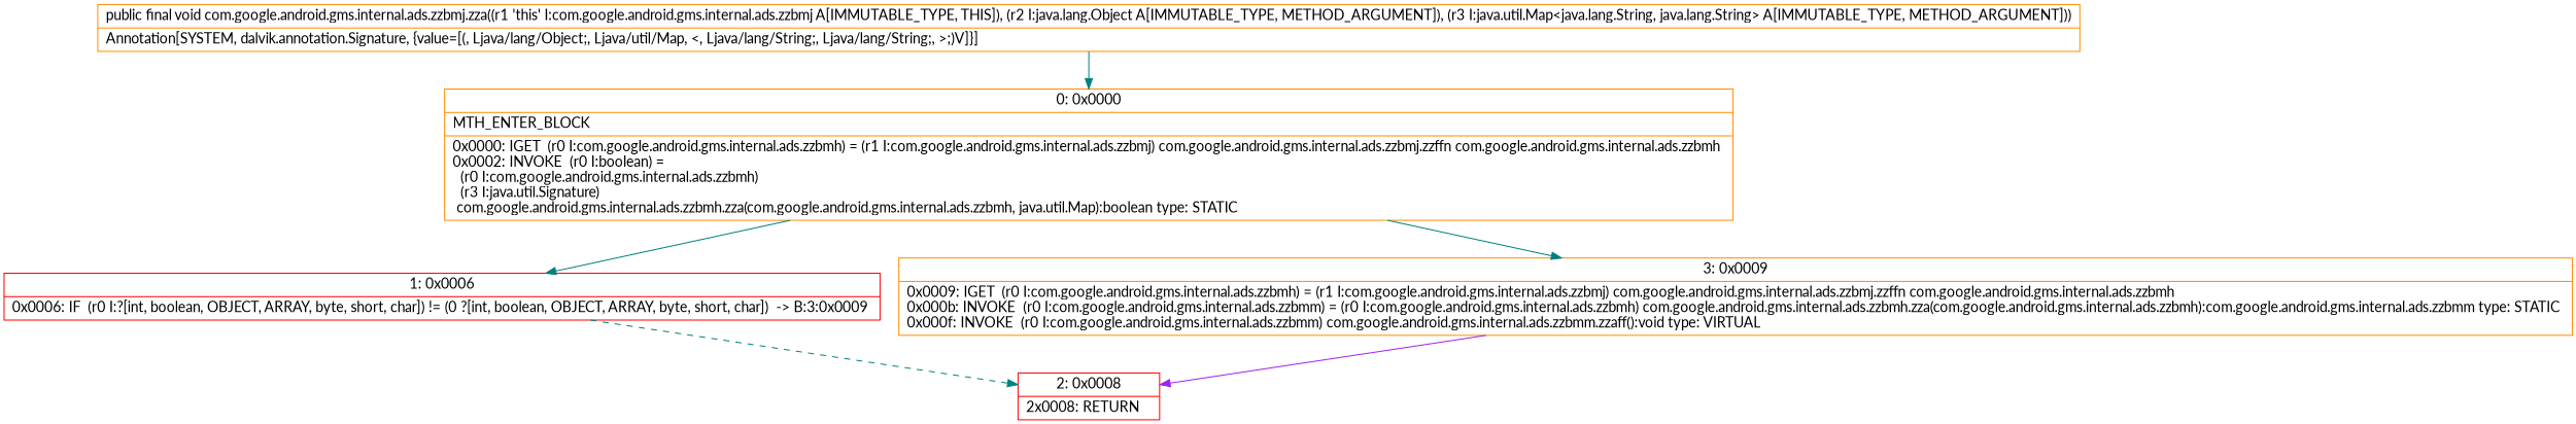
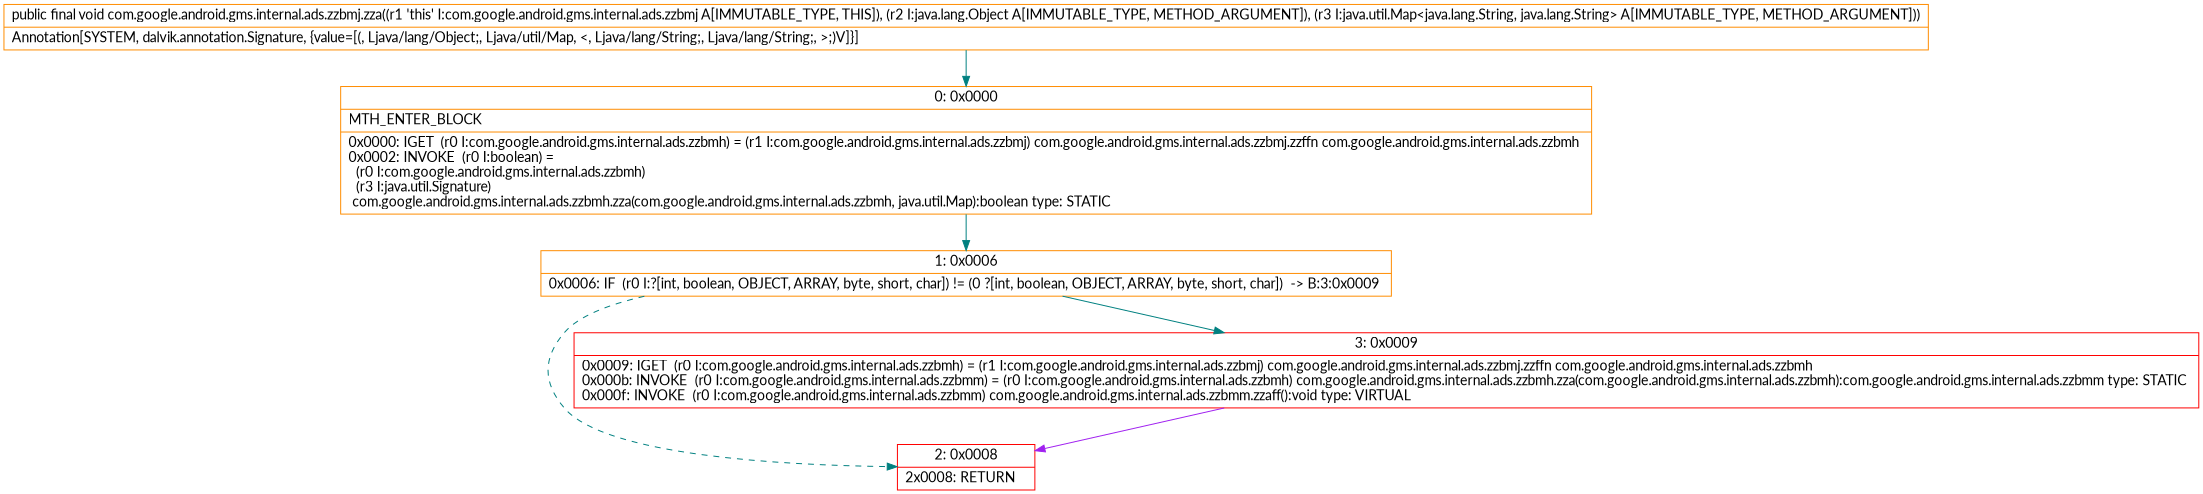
  digraph {
    fontname=Lato
    node [color=red fontname=Lato shape=record]
    edge [color=teal fontname=Lato]
    n1 [color=darkorange label="{0\:\ 0x0000|MTH_ENTER_BLOCK\l|0x0000: IGET  (r0 I:com.google.android.gms.internal.ads.zzbmh) = (r1 I:com.google.android.gms.internal.ads.zzbmj) com.google.android.gms.internal.ads.zzbmj.zzffn com.google.android.gms.internal.ads.zzbmh \l0x0002: INVOKE  (r0 I:boolean) = \l  (r0 I:com.google.android.gms.internal.ads.zzbmh)\l  (r3 I:java.util.Signature)\l com.google.android.gms.internal.ads.zzbmh.zza(com.google.android.gms.internal.ads.zzbmh, java.util.Map):boolean type: STATIC \l}"]
-   n2 [label="{1\:\ 0x0006|0x0006: IF  (r0 I:?[int, boolean, OBJECT, ARRAY, byte, short, char]) != (0 ?[int, boolean, OBJECT, ARRAY, byte, short, char])  \-\> B:3:0x0009 \l}"]
+   n2 [color=darkorange label="{1\:\ 0x0006|0x0006: IF  (r0 I:?[int, boolean, OBJECT, ARRAY, byte, short, char]) != (0 ?[int, boolean, OBJECT, ARRAY, byte, short, char])  \-\> B:3:0x0009 \l}"]
    n3 [label="{2\:\ 0x0008|2x0008: RETURN   \l}"]
-   n4 [color=darkorange label="{3\:\ 0x0009|0x0009: IGET  (r0 I:com.google.android.gms.internal.ads.zzbmh) = (r1 I:com.google.android.gms.internal.ads.zzbmj) com.google.android.gms.internal.ads.zzbmj.zzffn com.google.android.gms.internal.ads.zzbmh \l0x000b: INVOKE  (r0 I:com.google.android.gms.internal.ads.zzbmm) = (r0 I:com.google.android.gms.internal.ads.zzbmh) com.google.android.gms.internal.ads.zzbmh.zza(com.google.android.gms.internal.ads.zzbmh):com.google.android.gms.internal.ads.zzbmm type: STATIC \l0x000f: INVOKE  (r0 I:com.google.android.gms.internal.ads.zzbmm) com.google.android.gms.internal.ads.zzbmm.zzaff():void type: VIRTUAL \l}"]
+   n4 [label="{3\:\ 0x0009|0x0009: IGET  (r0 I:com.google.android.gms.internal.ads.zzbmh) = (r1 I:com.google.android.gms.internal.ads.zzbmj) com.google.android.gms.internal.ads.zzbmj.zzffn com.google.android.gms.internal.ads.zzbmh \l0x000b: INVOKE  (r0 I:com.google.android.gms.internal.ads.zzbmm) = (r0 I:com.google.android.gms.internal.ads.zzbmh) com.google.android.gms.internal.ads.zzbmh.zza(com.google.android.gms.internal.ads.zzbmh):com.google.android.gms.internal.ads.zzbmm type: STATIC \l0x000f: INVOKE  (r0 I:com.google.android.gms.internal.ads.zzbmm) com.google.android.gms.internal.ads.zzbmm.zzaff():void type: VIRTUAL \l}"]
    n5 [color=darkorange label="{public final void com.google.android.gms.internal.ads.zzbmj.zza((r1 'this' I:com.google.android.gms.internal.ads.zzbmj A[IMMUTABLE_TYPE, THIS]), (r2 I:java.lang.Object A[IMMUTABLE_TYPE, METHOD_ARGUMENT]), (r3 I:java.util.Map\<java.lang.String, java.lang.String\> A[IMMUTABLE_TYPE, METHOD_ARGUMENT]))  | Annotation[SYSTEM, dalvik.annotation.Signature, \{value=[(, Ljava\/lang\/Object;, Ljava\/util\/Map, \<, Ljava\/lang\/String;, Ljava\/lang\/String;, \>;)V]\}]\l}"]
    n1 -> n2
    n2 -> n3 [style=dashed]
-   n1 -> n4
+   n2 -> n4
    n4 -> n3 [color=purple]
    n5 -> n1
  }
